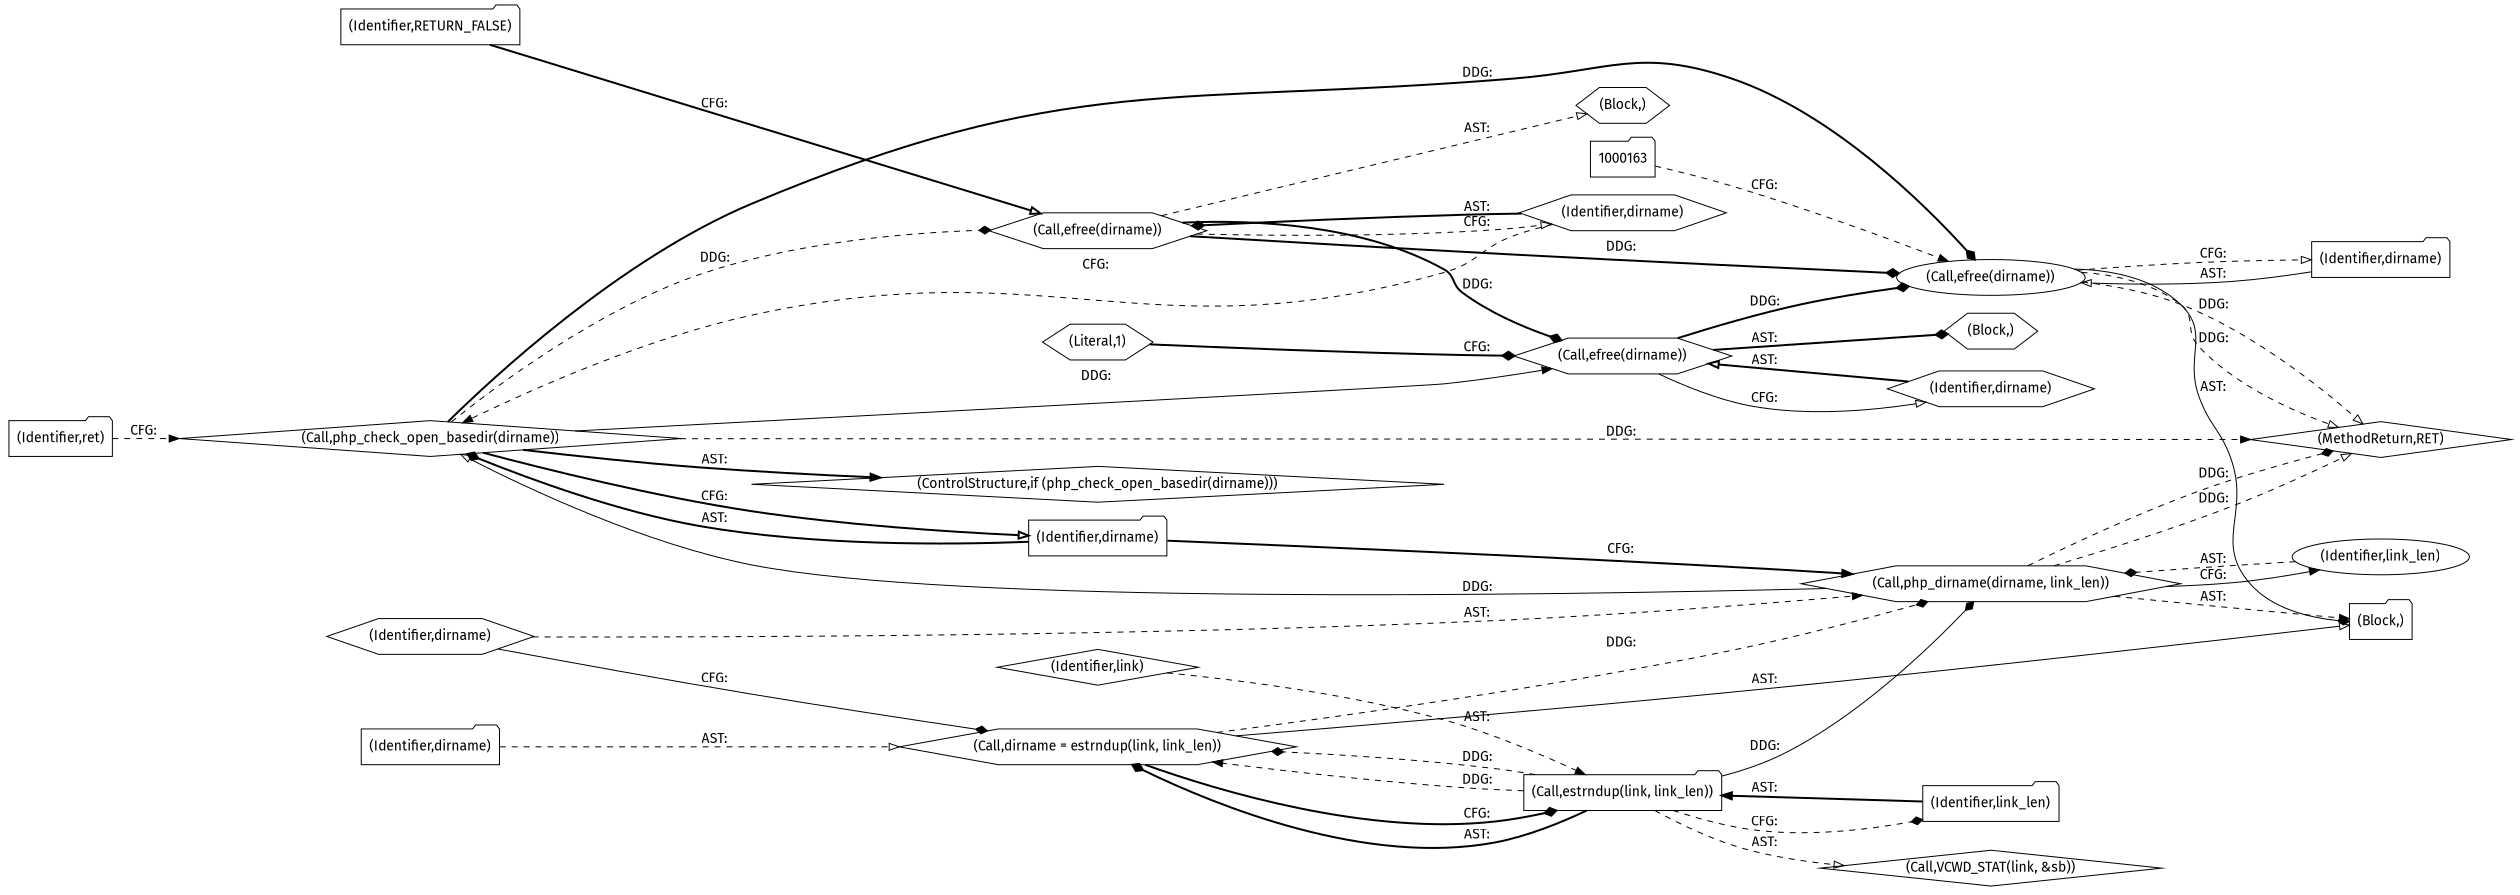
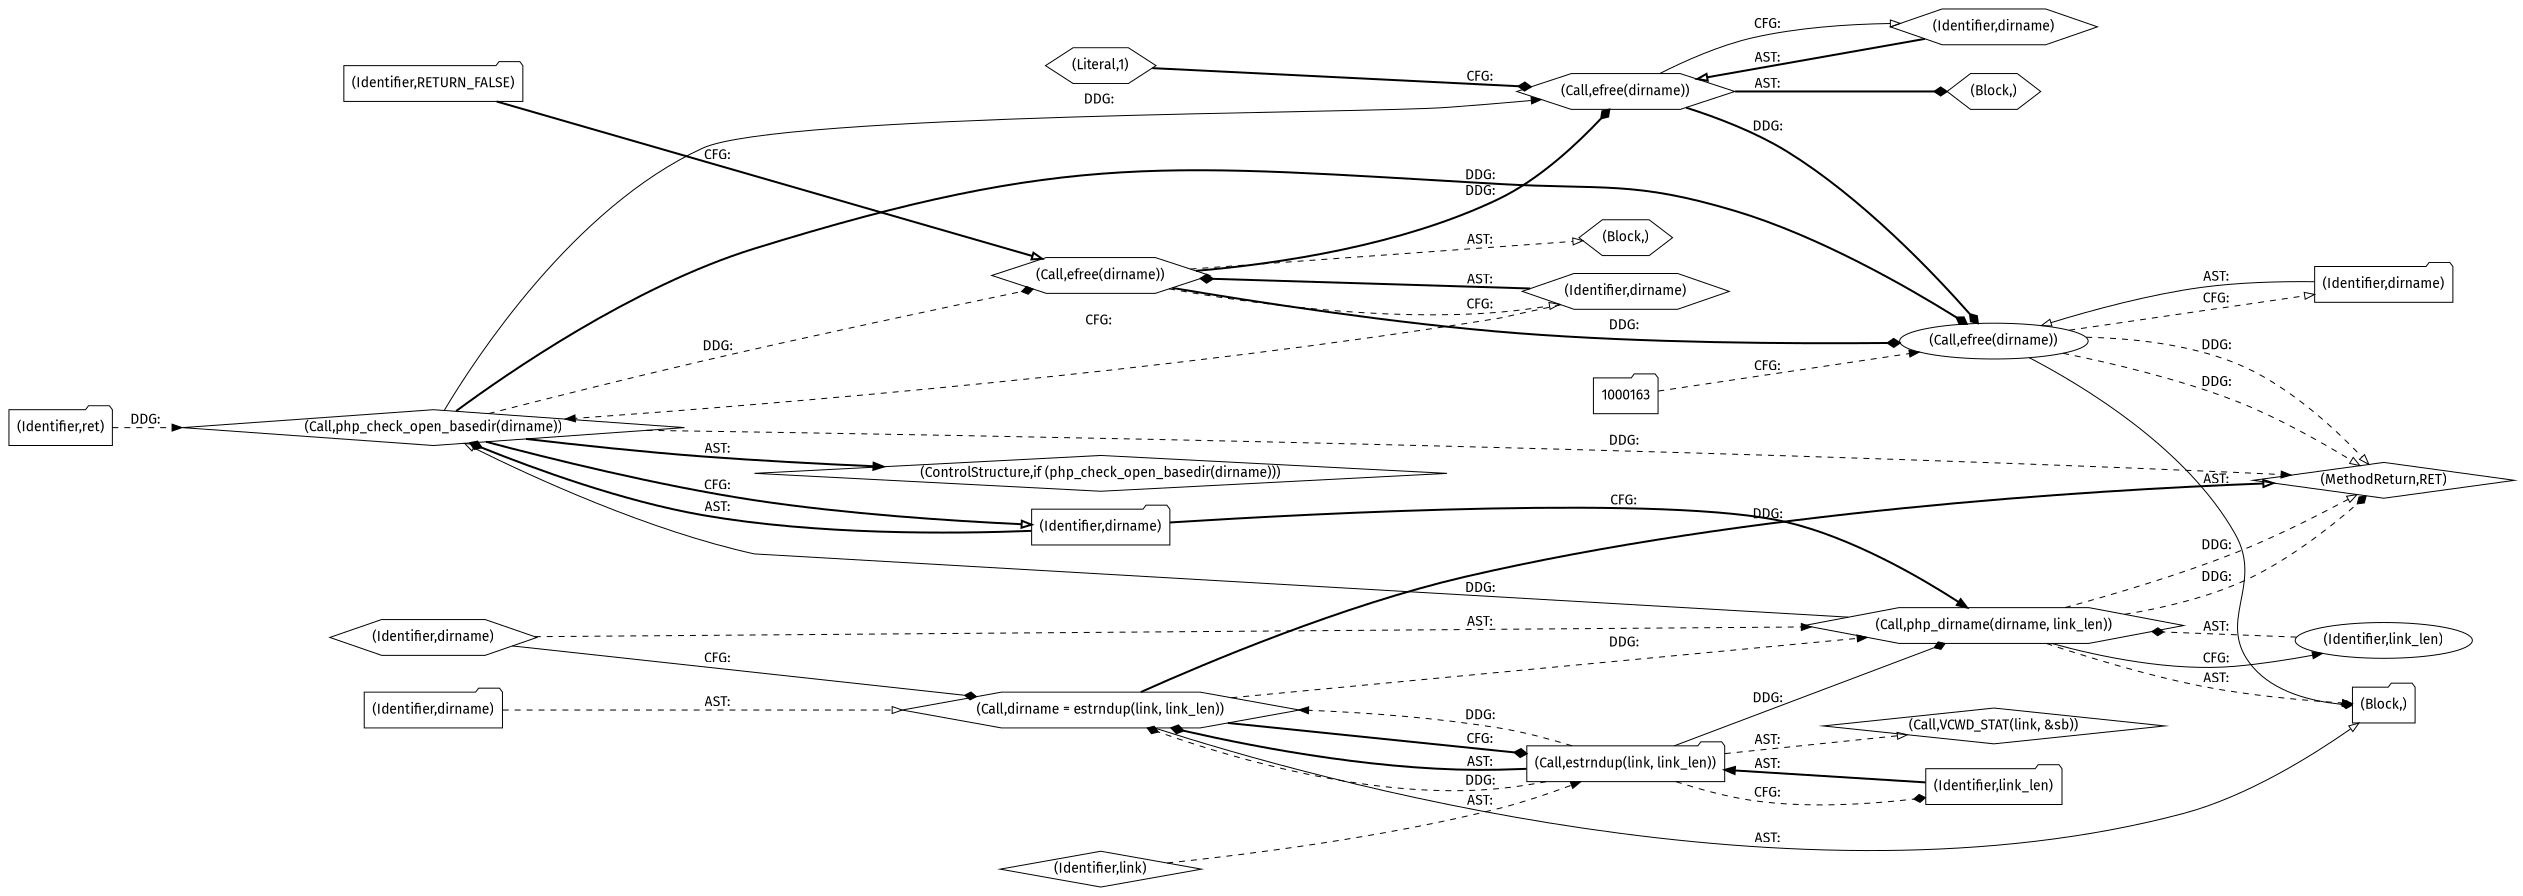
  digraph {
    fontname="Fira Sans"
    rankdir=LR
    node [fontname="Fira Sans" shape=hexagon]
    edge [arrowhead=diamond fontname="Fira Sans" style=dashed]
    n1 [label="(Call,efree(dirname))" shape=ellipse]
    n2 [label="(MethodReturn,RET)" shape=diamond]
    n3 [label="(Block,)" shape=folder]
    n4 [label="(Identifier,dirname)" shape=folder]
    n5 [label="(Call,php_check_open_basedir(dirname))" shape=diamond]
    n6 [label="(Call,efree(dirname))"]
    n7 [label="(Call,efree(dirname))"]
    n8 [label="(Identifier,dirname)" shape=folder]
    n9 [label="(ControlStructure,if (php_check_open_basedir(dirname)))" shape=diamond]
    n10 [label="(Identifier,dirname)"]
    n11 [label="(Block,)"]
    n12 [label="(Block,)"]
    n13 [label="(Identifier,dirname)"]
    n14 [label="(Call,php_dirname(dirname, link_len))"]
    n15 [label="(Identifier,link_len)" shape=ellipse]
    n16 [label="(Call,dirname = estrndup(link, link_len))"]
    n17 [label="(Call,estrndup(link, link_len))" shape=folder]
    n18 [label="(Call,VCWD_STAT(link, &sb))" shape=diamond]
    n19 [label="(Identifier,link_len)" shape=folder]
    n20 [label="(Literal,1)"]
    n21 [label="(Identifier,dirname)"]
    n22 [label="(Identifier,link)" shape=diamond]
    n23 [label="(Identifier,RETURN_FALSE)" shape=folder]
    n24 [label="(Identifier,dirname)" shape=folder]
    n25 [label="(Identifier,ret)" shape=folder]
    1000163 [shape=folder]
    n1 -> n2 [arrowhead=onormal label="DDG: "]
    n1 -> n2 [arrowhead=onormal label="DDG: "]
    n1 -> n3 [label="AST: " style=solid]
    n1 -> n4 [arrowhead=onormal label="CFG: "]
    n4 -> n1 [arrowhead=onormal label="AST: " style=solid]
    n5 -> n1 [label="DDG: " style=bold]
    n5 -> n2 [arrowhead=normal label="DDG: "]
    n5 -> n6 [label="DDG: "]
    n5 -> n7 [arrowhead=normal label="DDG: " style=solid]
    n5 -> n8 [arrowhead=onormal label="CFG: " style=bold]
    n5 -> n9 [arrowhead=normal label="AST: " style=bold]
    n6 -> n1 [label="DDG: " style=bold]
    n6 -> n7 [label="DDG: " style=bold]
    n6 -> n10 [arrowhead=onormal label="CFG: "]
    n6 -> n11 [arrowhead=onormal label="AST: "]
    n7 -> n1 [label="DDG: " style=bold]
    n7 -> n12 [label="AST: " style=bold]
    n7 -> n13 [arrowhead=onormal label="CFG: " style=solid]
    n8 -> n5 [label="AST: " style=bold]
    n8 -> n14 [arrowhead=normal label="CFG: " style=bold]
    n10 -> n5 [arrowhead=normal label="CFG: "]
    n10 -> n6 [label="AST: " style=bold]
    n13 -> n7 [arrowhead=onormal label="AST: " style=bold]
    n14 -> n2 [arrowhead=onormal label="DDG: "]
    n14 -> n2 [label="DDG: "]
    n14 -> n3 [arrowhead=normal label="AST: "]
    n14 -> n5 [arrowhead=onormal label="DDG: " style=solid]
    n14 -> n15 [arrowhead=normal label="CFG: " style=solid]
    n15 -> n14 [label="AST: "]
+   n16 -> n2 [arrowhead=onormal label="DDG: " style=bold]
    n16 -> n3 [arrowhead=onormal label="AST: " style=solid]
-   n16 -> n14 [label="DDG: "]
+   n16 -> n14 [arrowhead=normal label="DDG: "]
    n16 -> n17 [label="CFG: " style=bold]
    n17 -> n14 [label="DDG: " style=solid]
    n17 -> n16 [label="AST: " style=bold]
    n17 -> n16 [label="DDG: "]
    n17 -> n16 [arrowhead=normal label="DDG: "]
    n17 -> n18 [arrowhead=onormal label="AST: "]
    n17 -> n19 [label="CFG: "]
    n19 -> n17 [arrowhead=normal label="AST: " style=bold]
    n20 -> n7 [label="CFG: " style=bold]
    n21 -> n14 [arrowhead=normal label="AST: "]
    n21 -> n16 [label="CFG: " style=solid]
    n22 -> n17 [arrowhead=normal label="AST: "]
    n23 -> n6 [arrowhead=onormal label="CFG: " style=bold]
    n24 -> n16 [arrowhead=onormal label="AST: "]
-   n25 -> n5 [arrowhead=normal label="CFG: "]
+   n25 -> n5 [arrowhead=normal label="DDG: "]
    1000163 -> n1 [arrowhead=normal label="CFG: "]
  }
